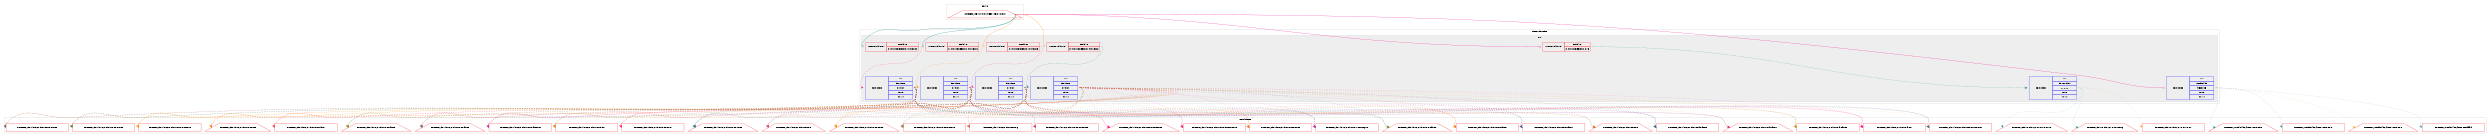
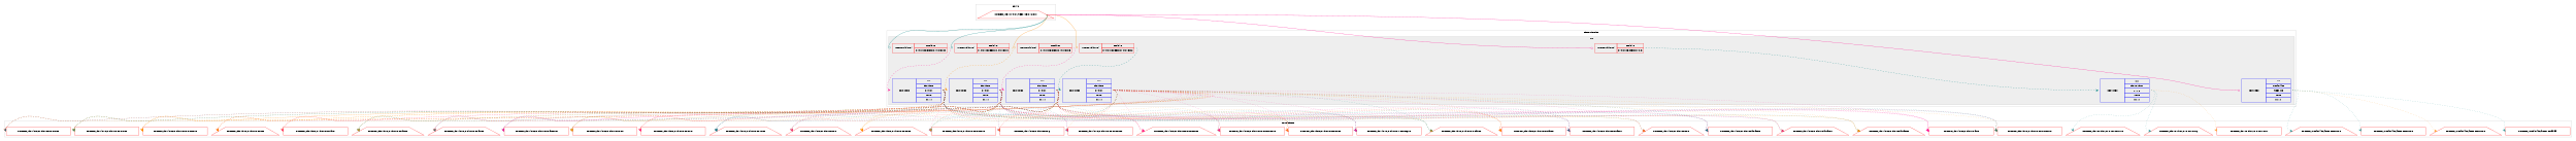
  digraph {
    compound=true
    concentrate=true
    fontname=Helvetica
    fontsize=10
    newrank=true
    rankdir=TB
    ranksep=1.5
    node [color=red fontname=Helvetica fontsize=10 shape=box]
    edge [arrowhead=vee color=darkorange headport=w style=dotted tailport=e weight=100]
    n1 [label="portage://dev-python/freetype-py-2.5.1" shape=trapezium width=4]
    n2 [color=blue label=<<TABLE BORDER="0" CELLBORDER="1" CELLSPACING="0" CELLPADDING="4" WIDTH="220"><TR><TD ROWSPAN="6" CELLPADDING="30">pack_dep</TD></TR><TR><TD WIDTH="110">run</TD></TR><TR><TD>dev-python</TD></TR><TR><TD>pypy3</TD></TR><TR><TD>none</TD></TR><TR><TD>[[],,,,]</TD></TR></TABLE>> shape=none]
    n3 [label=<<TABLE BORDER="0" CELLBORDER="1" CELLSPACING="0" CELLPADDING="4"><TR><TD ROWSPAN="3" CELLPADDING="10">use_conditional</TD></TR><TR><TD>positive</TD></TR><TR><TD>python_targets_pypy3</TD></TR></TABLE>> shape=none]
    n4 [color=blue label=<<TABLE BORDER="0" CELLBORDER="1" CELLSPACING="0" CELLPADDING="4" WIDTH="220"><TR><TD ROWSPAN="6" CELLPADDING="30">pack_dep</TD></TR><TR><TD WIDTH="110">run</TD></TR><TR><TD>dev-lang</TD></TR><TR><TD>python</TD></TR><TR><TD>none</TD></TR><TR><TD>[[],,,,]</TD></TR></TABLE>> shape=none]
    n5 [label=<<TABLE BORDER="0" CELLBORDER="1" CELLSPACING="0" CELLPADDING="4"><TR><TD ROWSPAN="3" CELLPADDING="10">use_conditional</TD></TR><TR><TD>positive</TD></TR><TR><TD>python_targets_python3_10</TD></TR></TABLE>> shape=none]
    n6 [color=blue label=<<TABLE BORDER="0" CELLBORDER="1" CELLSPACING="0" CELLPADDING="4" WIDTH="220"><TR><TD ROWSPAN="6" CELLPADDING="30">pack_dep</TD></TR><TR><TD WIDTH="110">run</TD></TR><TR><TD>dev-lang</TD></TR><TR><TD>python</TD></TR><TR><TD>none</TD></TR><TR><TD>[[],,,,]</TD></TR></TABLE>> shape=none]
    n7 [label=<<TABLE BORDER="0" CELLBORDER="1" CELLSPACING="0" CELLPADDING="4"><TR><TD ROWSPAN="3" CELLPADDING="10">use_conditional</TD></TR><TR><TD>positive</TD></TR><TR><TD>python_targets_python3_11</TD></TR></TABLE>> shape=none]
    n8 [color=blue label=<<TABLE BORDER="0" CELLBORDER="1" CELLSPACING="0" CELLPADDING="4" WIDTH="220"><TR><TD ROWSPAN="6" CELLPADDING="30">pack_dep</TD></TR><TR><TD WIDTH="110">run</TD></TR><TR><TD>dev-lang</TD></TR><TR><TD>python</TD></TR><TR><TD>none</TD></TR><TR><TD>[[],,,,]</TD></TR></TABLE>> shape=none]
    n9 [label=<<TABLE BORDER="0" CELLBORDER="1" CELLSPACING="0" CELLPADDING="4"><TR><TD ROWSPAN="3" CELLPADDING="10">use_conditional</TD></TR><TR><TD>positive</TD></TR><TR><TD>python_targets_python3_12</TD></TR></TABLE>> shape=none]
    n10 [color=blue label=<<TABLE BORDER="0" CELLBORDER="1" CELLSPACING="0" CELLPADDING="4" WIDTH="220"><TR><TD ROWSPAN="6" CELLPADDING="30">pack_dep</TD></TR><TR><TD WIDTH="110">run</TD></TR><TR><TD>dev-lang</TD></TR><TR><TD>python</TD></TR><TR><TD>none</TD></TR><TR><TD>[[],,,,]</TD></TR></TABLE>> shape=none]
    n11 [label=<<TABLE BORDER="0" CELLBORDER="1" CELLSPACING="0" CELLPADDING="4"><TR><TD ROWSPAN="3" CELLPADDING="10">use_conditional</TD></TR><TR><TD>positive</TD></TR><TR><TD>python_targets_python3_13</TD></TR></TABLE>> shape=none]
    n12 [color=blue label=<<TABLE BORDER="0" CELLBORDER="1" CELLSPACING="0" CELLPADDING="4" WIDTH="220"><TR><TD ROWSPAN="6" CELLPADDING="30">pack_dep</TD></TR><TR><TD WIDTH="110">run</TD></TR><TR><TD>media-libs</TD></TR><TR><TD>freetype</TD></TR><TR><TD>none</TD></TR><TR><TD>[[],,,,]</TD></TR></TABLE>> shape=none]
    n13 [label="portage://dev-python/pypy3-7.3.17-r1" shape=trapezium width=4]
    n14 [label="portage://dev-python/pypy3-7.3.17" width=4]
    n15 [label="portage://dev-python/pypy3-7.3.16" shape=trapezium width=4]
    n16 [label="portage://dev-lang/python-3.13.0_rc2" width=4]
    n17 [label="portage://dev-lang/python-3.13.0_rc1_p3-r1" width=4]
    n18 [label="portage://dev-lang/python-3.13.0_rc1_p3" shape=trapezium width=4]
    n19 [label="portage://dev-lang/python-3.13.0_rc1_p2" width=4]
    n20 [label="portage://dev-lang/python-3.12.6" width=4]
    n21 [label="portage://dev-lang/python-3.12.5_p1-r1" width=4]
    n22 [label="portage://dev-lang/python-3.12.5_p1" shape=trapezium width=4]
    n23 [label="portage://dev-lang/python-3.12.5" shape=trapezium width=4]
    n24 [label="portage://dev-lang/python-3.12.4_p3" shape=trapezium width=4]
    n25 [label="portage://dev-lang/python-3.12.3-r1" width=4]
    n26 [label="portage://dev-lang/python-3.11.10" width=4]
    n27 [label="portage://dev-lang/python-3.11.9_p2-r1" width=4]
    n28 [label="portage://dev-lang/python-3.11.9_p2" shape=trapezium width=4]
    n29 [label="portage://dev-lang/python-3.11.9_p1" shape=trapezium width=4]
    n30 [label="portage://dev-lang/python-3.11.9-r1" width=4]
    n31 [label="portage://dev-lang/python-3.10.15" shape=trapezium width=4]
    n32 [label="portage://dev-lang/python-3.10.14_p3-r1" width=4]
    n33 [label="portage://dev-lang/python-3.10.14_p3" width=4]
    n34 [label="portage://dev-lang/python-3.10.14_p2" width=4]
    n35 [label="portage://dev-lang/python-3.10.14_p1-r1" width=4]
    n36 [label="portage://dev-lang/python-3.9.20" width=4]
-   n37 [label="portage://dev-lang/python-3.9.19_p5" width=4]
+   n37 [label="portage://dev-lang/python-3.9.19_p5" shape=trapezium width=4]
    n38 [label="portage://dev-lang/python-3.9.19_p4" shape=trapezium width=4]
    n39 [label="portage://dev-lang/python-3.9.19_p3" width=4]
    n40 [label="portage://dev-lang/python-3.8.20" shape=trapezium width=4]
    n41 [label="portage://dev-lang/python-3.8.19_p4" width=4]
    n42 [label="portage://dev-lang/python-3.8.19_p3" width=4]
    n43 [label="portage://dev-lang/python-3.8.19_p2" shape=trapezium width=4]
    n44 [label="portage://dev-lang/python-2.7.18_p16-r2" width=4]
    n45 [label="portage://media-libs/freetype-9999" width=4]
    n46 [label="portage://media-libs/freetype-2.13.3" shape=trapezium width=4]
    n47 [label="portage://media-libs/freetype-2.13.2" width=4]
    n48 [label="portage://media-libs/freetype-2.13.0" shape=trapezium width=4]
    subgraph cluster_1 {
      color=gray
      label=<<i>ebuild</i>>
      n1
    }
    subgraph cluster_2 {
      color=gray
      label=<<i>dependencies</i>>
      subgraph cluster_3 {
        color=gray
        fillcolor="#eeeeee"
        label=<<i>compile</i>>
        style=filled
      }
      subgraph cluster_4 {
        color=gray
        fillcolor="#eeeeee"
        label=<<i>compile and run</i>>
        style=filled
      }
      subgraph cluster_5 {
        color=gray
        fillcolor="#eeeeee"
        label=<<i>run</i>>
        style=filled
        subgraph sub_6 {
          color=gray
          fillcolor="#eeeeee"
          label=<<i>run</i>>
          style=filled
          n3
          subgraph sub_7 {
            color=gray
            fillcolor="#eeeeee"
            label=<<i>run</i>>
            style=filled
            n2
          }
        }
        subgraph sub_8 {
          color=gray
          fillcolor="#eeeeee"
          label=<<i>run</i>>
          style=filled
          n5
          subgraph sub_9 {
            color=gray
            fillcolor="#eeeeee"
            label=<<i>run</i>>
            style=filled
            n4
          }
        }
        subgraph sub_10 {
          color=gray
          fillcolor="#eeeeee"
          label=<<i>run</i>>
          style=filled
          n7
          subgraph sub_11 {
            color=gray
            fillcolor="#eeeeee"
            label=<<i>run</i>>
            style=filled
            n6
          }
        }
        subgraph sub_12 {
          color=gray
          fillcolor="#eeeeee"
          label=<<i>run</i>>
          style=filled
          n9
          subgraph sub_13 {
            color=gray
            fillcolor="#eeeeee"
            label=<<i>run</i>>
            style=filled
            n8
          }
        }
        subgraph sub_14 {
          color=gray
          fillcolor="#eeeeee"
          label=<<i>run</i>>
          style=filled
          n11
          subgraph sub_15 {
            color=gray
            fillcolor="#eeeeee"
            label=<<i>run</i>>
            style=filled
            n10
          }
        }
        subgraph sub_16 {
          color=gray
          fillcolor="#eeeeee"
          label=<<i>run</i>>
          style=filled
          n12
        }
      }
    }
    subgraph cluster_17 {
      color=gray
      label=<<i>candidates</i>>
      rank=same
      subgraph sub_18 {
        color=black
        label=<<i>candidates</i>>
        nodesep=1
        rank=same
        n13
        n14
        n15
      }
      subgraph sub_19 {
        color=black
        label=<<i>candidates</i>>
        nodesep=1
        rank=same
        n16
        n17
        n18
        n19
        n20
        n21
        n22
        n23
        n24
        n25
        n26
        n27
        n28
        n29
        n30
        n31
        n32
        n33
        n34
        n35
        n36
        n37
        n38
        n39
        n40
        n41
        n42
        n43
        n44
      }
      subgraph sub_20 {
        color=black
        label=<<i>candidates</i>>
        nodesep=1
        rank=same
        n16
        n17
        n18
        n19
        n20
        n21
        n22
        n23
        n24
        n25
        n26
        n27
        n28
        n29
        n30
        n31
        n32
        n33
        n34
        n35
        n36
        n37
        n38
        n39
        n40
        n41
        n42
        n43
        n44
      }
      subgraph sub_21 {
        color=black
        label=<<i>candidates</i>>
        nodesep=1
        rank=same
        n16
        n17
        n18
        n19
        n20
        n21
        n22
        n23
        n24
        n25
        n26
        n27
        n28
        n29
        n30
        n31
        n32
        n33
        n34
        n35
        n36
        n37
        n38
        n39
        n40
        n41
        n42
        n43
        n44
      }
      subgraph sub_22 {
        color=black
        label=<<i>candidates</i>>
        nodesep=1
        rank=same
        n16
        n17
        n18
        n19
        n20
        n21
        n22
        n23
        n24
        n25
        n26
        n27
        n28
        n29
        n30
        n31
        n32
        n33
        n34
        n35
        n36
        n37
        n38
        n39
        n40
        n41
        n42
        n43
        n44
      }
      subgraph sub_23 {
        color=black
        label=<<i>candidates</i>>
        nodesep=1
        rank=same
        n45
        n46
        n47
        n48
      }
    }
    n1 -> n3 [arrowhead=odot color=deeppink style=solid weight=20]
    n1 -> n5 [arrowhead=odot color=teal style=solid weight=20]
    n1 -> n7 [arrowhead=odot color=teal style=solid weight=20]
    n1 -> n9 [arrowhead=odot style=solid weight=20]
    n1 -> n11 [arrowhead=odot style=solid weight=20]
    n1 -> n12 [arrowhead=odot color=deeppink style=solid weight=20]
    n2 -> n13 [color=teal]
    n2 -> n14
    n2 -> n15 [color=teal]
    n3 -> n2 [color=teal style=dashed weight=20]
    n4 -> n16
    n4 -> n17 [color=teal]
    n4 -> n18 [color=deeppink]
    n4 -> n19 [color=deeppink]
    n4 -> n20 [color=teal]
    n4 -> n21 [color=teal]
    n4 -> n22
    n4 -> n23 [color=teal]
    n4 -> n24 [color=deeppink]
    n4 -> n25
    n4 -> n26 [color=teal]
    n4 -> n27 [color=deeppink]
    n4 -> n28 [color=deeppink]
    n4 -> n29
    n4 -> n30 [color=deeppink]
    n4 -> n31
    n4 -> n32
    n4 -> n33 [color=teal]
    n4 -> n34
    n4 -> n35 [color=deeppink]
    n4 -> n36 [color=deeppink]
    n4 -> n37
    n4 -> n38 [color=deeppink]
    n4 -> n39 [color=deeppink]
    n4 -> n40 [color=teal]
    n4 -> n41 [color=deeppink]
    n4 -> n42
    n4 -> n43 [color=teal]
    n4 -> n44 [color=teal]
    n5 -> n4 [style=dashed weight=20]
    n6 -> n16
    n6 -> n17
    n6 -> n18
    n6 -> n19 [color=teal]
    n6 -> n20 [color=deeppink]
    n6 -> n21 [color=deeppink]
    n6 -> n22
    n6 -> n23 [color=deeppink]
    n6 -> n24 [color=teal]
    n6 -> n25
    n6 -> n26
    n6 -> n27 [color=teal]
    n6 -> n28 [color=deeppink]
    n6 -> n29 [color=teal]
    n6 -> n30
    n6 -> n31 [color=deeppink]
    n6 -> n32
    n6 -> n33
    n6 -> n34
    n6 -> n35 [color=teal]
    n6 -> n36 [color=deeppink]
    n6 -> n37 [color=teal]
    n6 -> n38 [color=teal]
    n6 -> n39 [color=deeppink]
    n6 -> n40
    n6 -> n41 [color=teal]
    n6 -> n42 [color=deeppink]
    n6 -> n43 [color=teal]
    n6 -> n44 [color=teal]
    n7 -> n6 [color=deeppink style=dashed weight=20]
    n8 -> n16 [color=deeppink]
    n8 -> n17 [color=deeppink]
    n8 -> n18 [color=deeppink]
    n8 -> n19
    n8 -> n20 [color=deeppink]
    n8 -> n21 [color=teal]
    n8 -> n22
    n8 -> n23
    n8 -> n24 [color=teal]
    n8 -> n25 [color=deeppink]
    n8 -> n26
    n8 -> n27 [color=deeppink]
    n8 -> n28
    n8 -> n29 [color=teal]
    n8 -> n30
    n8 -> n31
    n8 -> n32
    n8 -> n33
    n8 -> n34 [color=deeppink]
    n8 -> n35
    n8 -> n36 [color=deeppink]
    n8 -> n37
    n8 -> n38
    n8 -> n39 [color=teal]
    n8 -> n40 [color=deeppink]
    n8 -> n41 [color=deeppink]
    n8 -> n42
    n8 -> n43 [color=teal]
    n8 -> n44 [color=deeppink]
    n9 -> n8 [color=teal style=dashed weight=20]
    n10 -> n16
    n10 -> n17 [color=deeppink]
    n10 -> n18 [color=deeppink]
    n10 -> n19 [color=deeppink]
    n10 -> n20
    n10 -> n21
    n10 -> n22
    n10 -> n23 [color=deeppink]
    n10 -> n24 [color=teal]
    n10 -> n25 [color=deeppink]
    n10 -> n26
    n10 -> n27 [color=deeppink]
    n10 -> n28 [color=teal]
    n10 -> n29
    n10 -> n30 [color=deeppink]
    n10 -> n31
    n10 -> n32
    n10 -> n33 [color=teal]
    n10 -> n34 [color=teal]
    n10 -> n35 [color=teal]
    n10 -> n36 [color=deeppink]
    n10 -> n37
    n10 -> n38 [color=deeppink]
    n10 -> n39 [color=teal]
    n10 -> n40
    n10 -> n41 [color=teal]
    n10 -> n42
    n10 -> n43
    n10 -> n44 [color=deeppink]
    n11 -> n10 [color=deeppink style=dashed weight=20]
    n12 -> n45 [color=teal]
    n12 -> n46
    n12 -> n47 [color=teal]
    n12 -> n48 [color=teal]
  }
